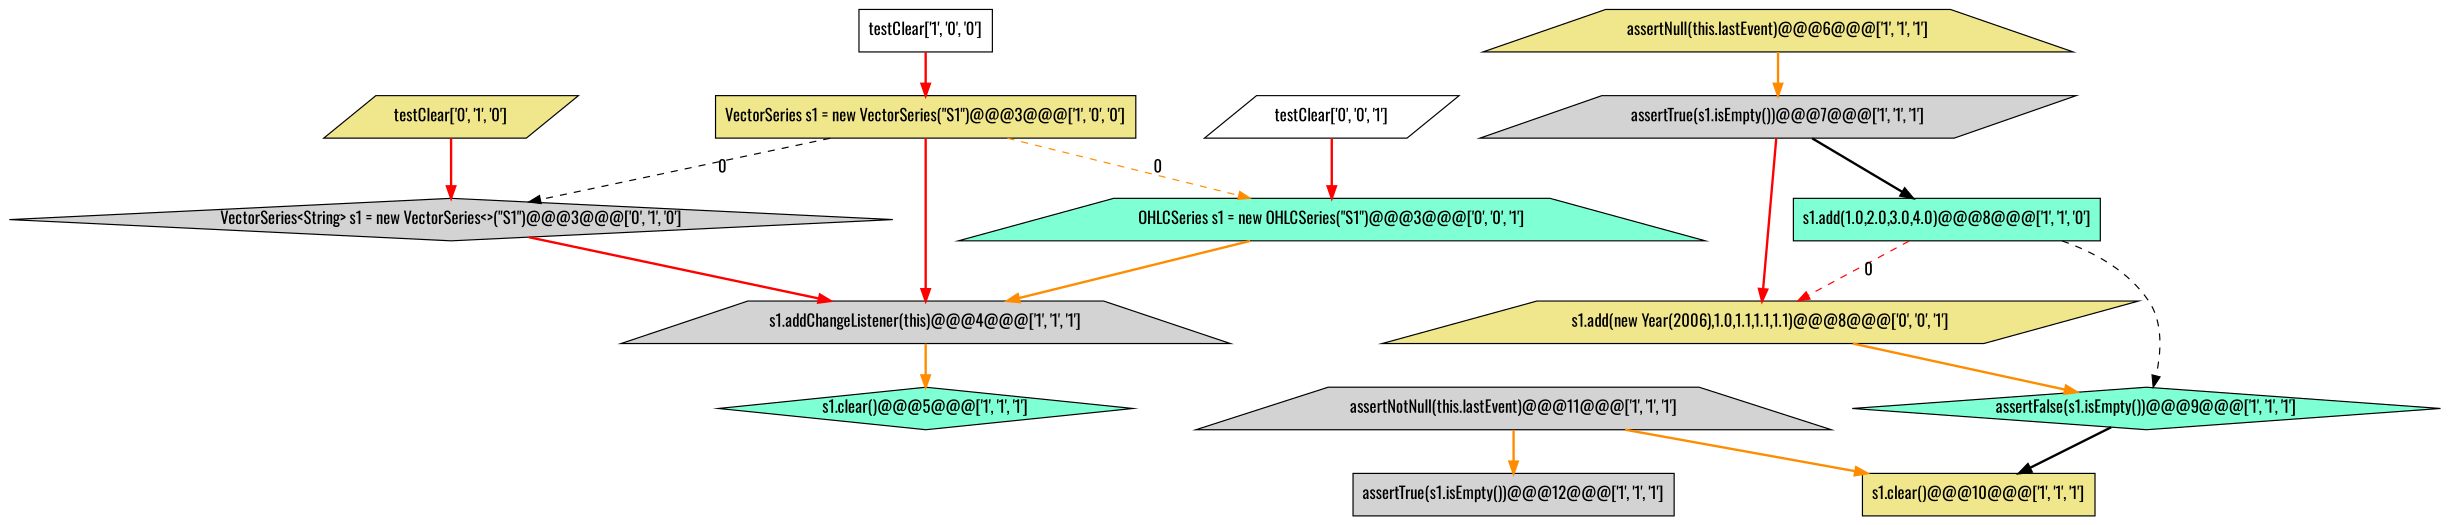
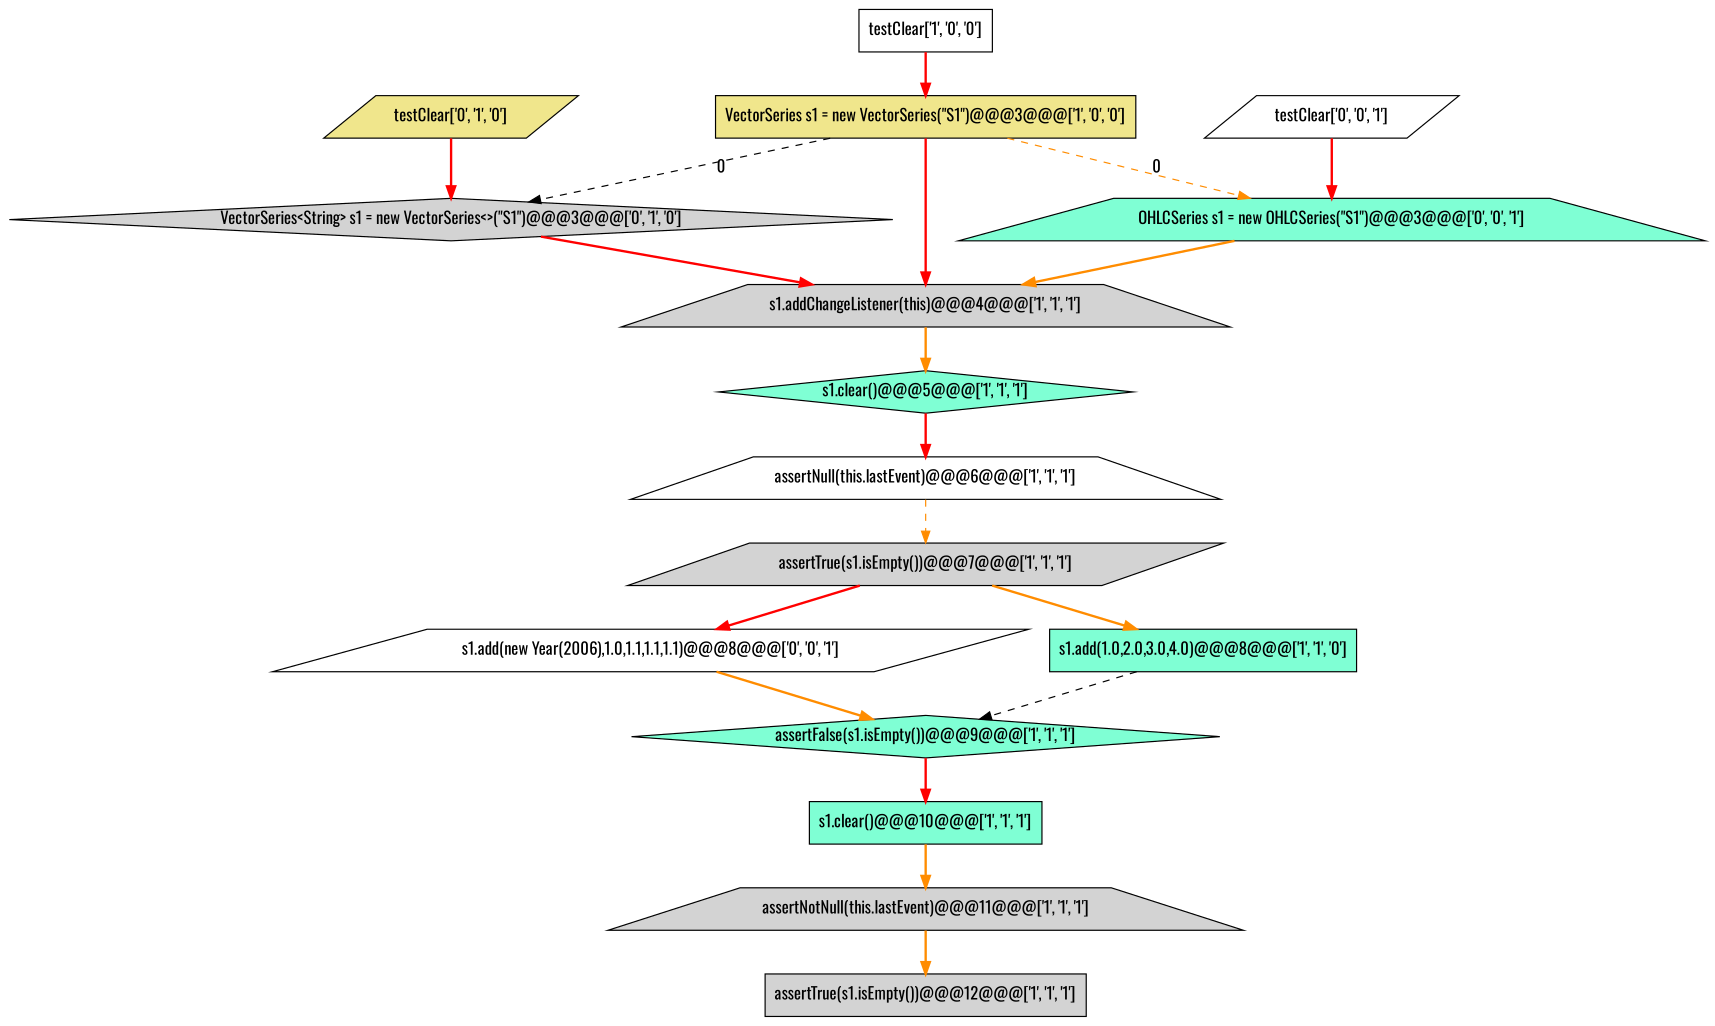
  digraph {
    fontname=Oswald
    node [fillcolor=aquamarine fontname=Oswald shape=box style=filled]
    edge [color=darkorange fontname=Oswald style=bold]
    n1 [fillcolor=khaki label="VectorSeries s1 = new VectorSeries(\"S1\")@@@3@@@['1', '0', '0']"]
    n2 [label="OHLCSeries s1 = new OHLCSeries(\"S1\")@@@3@@@['0', '0', '1']" shape=trapezium]
    n3 [fillcolor=lightgrey label="VectorSeries<String> s1 = new VectorSeries<>(\"S1\")@@@3@@@['0', '1', '0']" shape=diamond]
    n4 [fillcolor=lightgrey label="s1.addChangeListener(this)@@@4@@@['1', '1', '1']" shape=trapezium]
    n5 [label="s1.clear()@@@5@@@['1', '1', '1']" shape=diamond]
-   n6 [fillcolor=khaki label="s1.add(new Year(2006),1.0,1.1,1.1,1.1)@@@8@@@['0', '0', '1']" shape=parallelogram]
+   n6 [fillcolor=white label="s1.add(new Year(2006),1.0,1.1,1.1,1.1)@@@8@@@['0', '0', '1']" shape=parallelogram]
    n7 [label="assertFalse(s1.isEmpty())@@@9@@@['1', '1', '1']" shape=diamond]
-   n8 [fillcolor=khaki label="s1.clear()@@@10@@@['1', '1', '1']"]
+   n8 [label="s1.clear()@@@10@@@['1', '1', '1']"]
    n9 [fillcolor=lightgrey label="assertTrue(s1.isEmpty())@@@12@@@['1', '1', '1']"]
    n10 [fillcolor=khaki label="testClear['0', '1', '0']" shape=parallelogram]
-   n11 [fillcolor=khaki label="assertNull(this.lastEvent)@@@6@@@['1', '1', '1']" shape=trapezium]
+   n11 [fillcolor=white label="assertNull(this.lastEvent)@@@6@@@['1', '1', '1']" shape=trapezium]
    n12 [fillcolor=lightgrey label="assertTrue(s1.isEmpty())@@@7@@@['1', '1', '1']" shape=parallelogram]
    n13 [fillcolor=lightgrey label="assertNotNull(this.lastEvent)@@@11@@@['1', '1', '1']" shape=trapezium]
    n14 [label="s1.add(1.0,2.0,3.0,4.0)@@@8@@@['1', '1', '0']"]
    n15 [fillcolor=white label="testClear['0', '0', '1']" shape=parallelogram]
    n16 [fillcolor=white label="testClear['1', '0', '0']"]
    n1 -> n2 [label=0 style=dashed]
    n1 -> n3 [color=black label=0 style=dashed]
    n1 -> n4 [color=red]
    n2 -> n4
    n3 -> n4 [color=red]
    n4 -> n5
+   n5 -> n11 [color=red]
    n6 -> n7
-   n7 -> n8 [color=black]
-   n13 -> n8
+   n7 -> n8 [color=red]
+   n8 -> n13
    n10 -> n3 [color=red]
-   n11 -> n12
+   n11 -> n12 [style=dashed]
    n12 -> n6 [color=red]
-   n12 -> n14 [color=black]
+   n12 -> n14
    n13 -> n9
-   n14 -> n6 [color=red label=0 style=dashed]
    n14 -> n7 [color=black style=dashed]
    n15 -> n2 [color=red]
    n16 -> n1 [color=red]
  }
